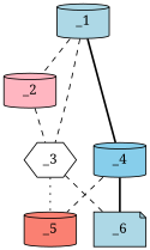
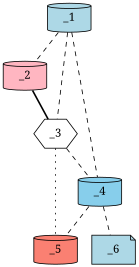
  graph {
    fontname="Noto Serif"
    node [fillcolor=lightblue fontname="Noto Serif" shape=cylinder style=filled y=67]
    edge [fontname="Noto Serif" style=dashed valence=1]
    _1 [x=11 y=59]
    _2 [fillcolor=lightpink x=29 y=49]
    _3 [fillcolor=white shape=hexagon x=70 y=47]
    _4 [fillcolor=skyblue x=115]
    _5 [fillcolor=salmon x=121 y=51]
    _6 [shape=note x=126]
    _1 -- _2 [valence=2]
    _1 -- _3
-   _1 -- _4 [style=bold]
-   _2 -- _3
-   _3 -- _6 [valence=2]
+   _1 -- _4
+   _2 -- _3 [style=bold]
+   _3 -- _4 [valence=2]
    _3 -- _5 [style=dotted]
    _4 -- _5 [valence=2]
-   _4 -- _6 [style=bold]
+   _4 -- _6
  }
